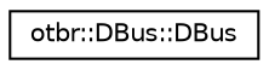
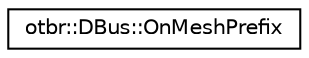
  digraph {
    rankdir=TB
-   n1 [color=black fillcolor=white fontname=Helvetica fontsize=10 height=0.2 label="otbr::DBus::DBus" shape=record style=filled width=0.4]
+   n1 [color=black fillcolor=white fontname=Helvetica fontsize=10 height=0.2 label="otbr::DBus::OnMeshPrefix" shape=record style=filled width=0.4]
  }
